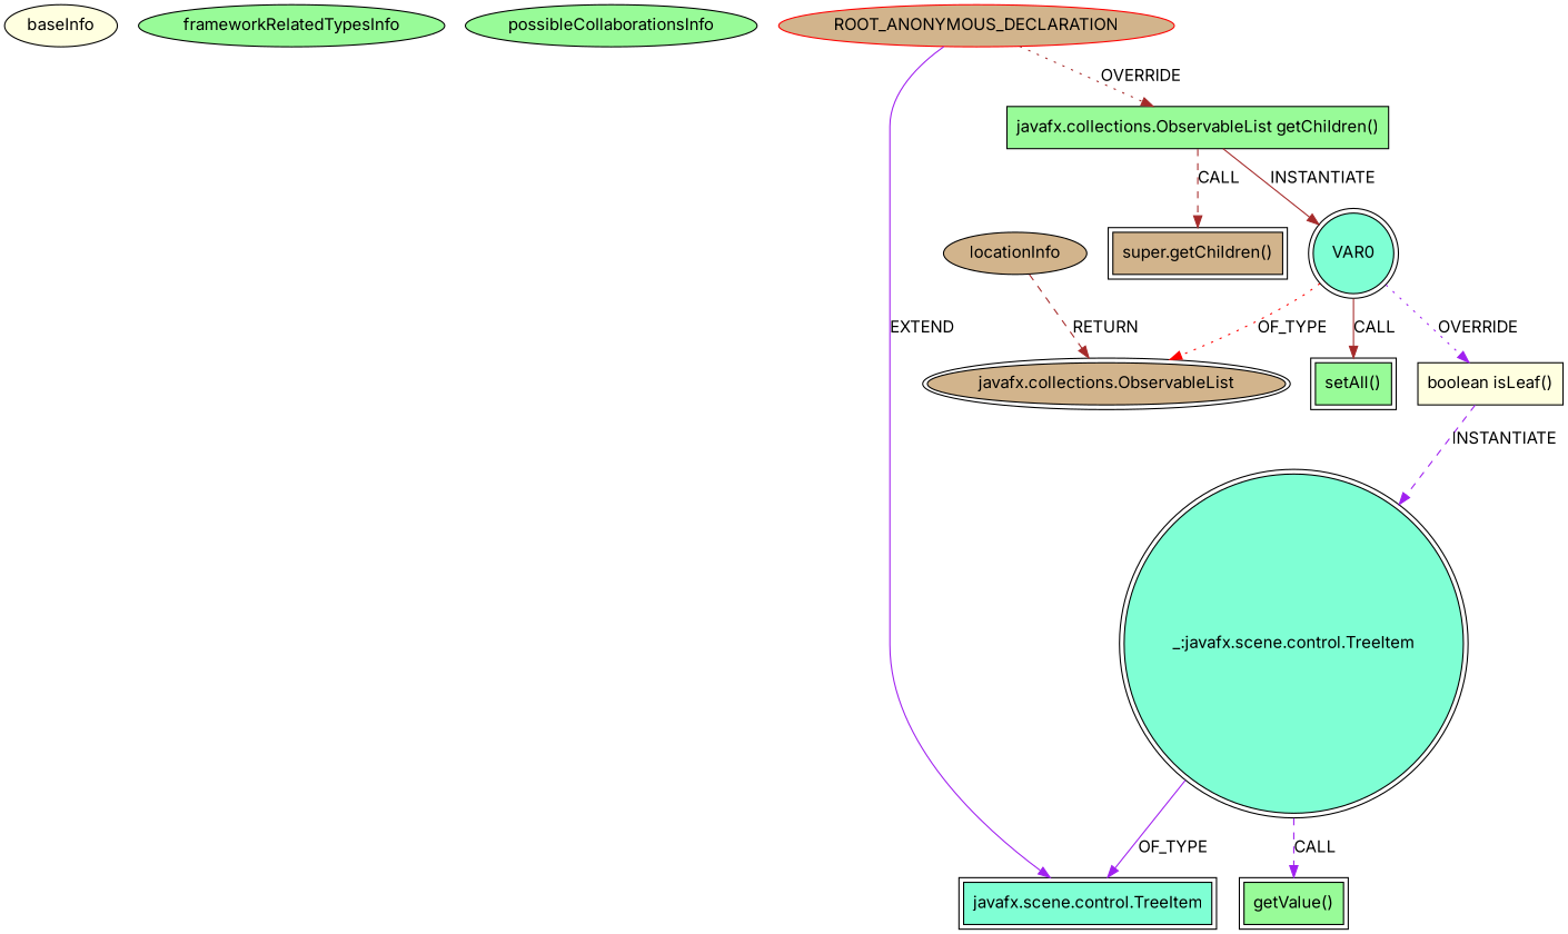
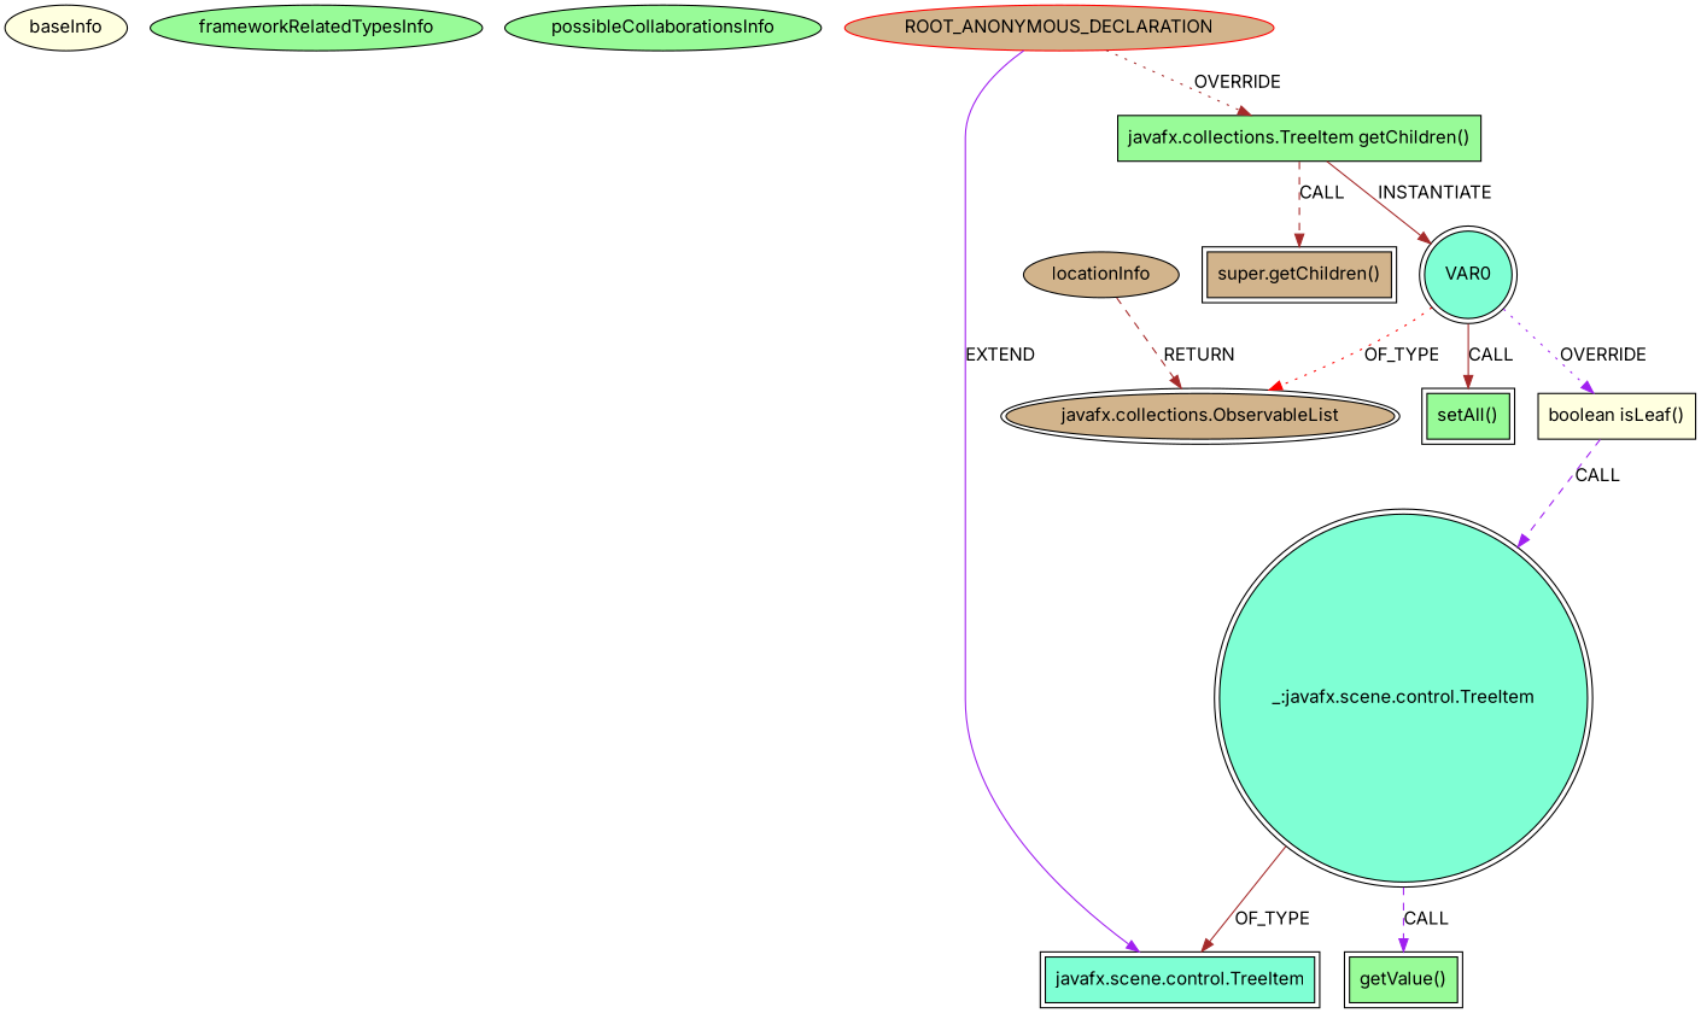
  digraph {
    fontname=Inter
    node [fillcolor=palegreen fontname=Inter style=filled isFrameworkType=true]
    edge [color=brown fontname=Inter style=dashed]
    baseInfo [category=extension_graph fillcolor=lightyellow graphId=2314 isAnonymous=true possibleRelation=false isFrameworkType=""]
    frameworkRelatedTypesInfo [0="javafx.scene.control.TreeItem" isFrameworkType=""]
    possibleCollaborationsInfo [isFrameworkType=""]
    locationInfo [contextSignature="javafx.scene.control.TreeItem buildTreeItem(com.cosysoft.labs.financialfx.template.BaseTree)" filePath="/cosysoft-financialfx/financialfx-master/incubatorfx/src/com/cosysoft/labs/financialfx/util/TemplateUtil.java" fillcolor=tan graphId=2314 projectName="cosysoft-financialfx" isFrameworkType=""]
    n5 [fillcolor=tan label="javafx.collections.ObservableList" peripheries=2 vertexType=FRAMEWORK_INTERFACE_TYPE]
    n6 [color=red fillcolor=tan isFrameworkType=false label=ROOT_ANONYMOUS_DECLARATION vertexType=ROOT_ANONYMOUS_DECLARATION]
    n7 [fillcolor=aquamarine label="javafx.scene.control.TreeItem" peripheries=2 shape=box vertexType=FRAMEWORK_CLASS_TYPE]
-   n8 [isFrameworkType=false label="javafx.collections.ObservableList getChildren()" shape=box vertexType=OVERRIDING_METHOD_DECLARATION]
+   n8 [isFrameworkType=false label="javafx.collections.TreeItem getChildren()" shape=box vertexType=OVERRIDING_METHOD_DECLARATION]
    n9 [fillcolor=aquamarine label=VAR0 peripheries=2 shape=circle vertexType=VARIABLE_EXPRESION]
    n10 [fillcolor=tan label="super.getChildren()" peripheries=2 shape=box vertexType=SUPER_CALL]
    n11 [fillcolor=lightyellow isFrameworkType=false label="boolean isLeaf()" shape=box vertexType=OVERRIDING_METHOD_DECLARATION]
    n12 [fillcolor=aquamarine label="_:javafx.scene.control.TreeItem" peripheries=2 shape=circle vertexType=VARIABLE_EXPRESION]
    n13 [label="setAll()" peripheries=2 shape=box vertexType=INSIDE_CALL]
    n14 [label="getValue()" peripheries=2 shape=box vertexType=INSIDE_CALL]
    locationInfo -> n5 [label=RETURN]
    n6 -> n7 [color=purple label=EXTEND style=solid]
    n6 -> n8 [label=OVERRIDE style=dotted]
    n8 -> n9 [label=INSTANTIATE style=solid]
    n8 -> n10 [label=CALL]
    n9 -> n5 [color=red label=OF_TYPE style=dotted]
    n9 -> n11 [color=purple label=OVERRIDE style=dotted]
    n9 -> n13 [label=CALL style=solid]
-   n11 -> n12 [color=purple label=INSTANTIATE]
-   n12 -> n7 [color=purple label=OF_TYPE style=solid]
+   n11 -> n12 [color=purple label=CALL]
+   n12 -> n7 [label=OF_TYPE style=solid]
    n12 -> n14 [color=purple label=CALL]
  }
